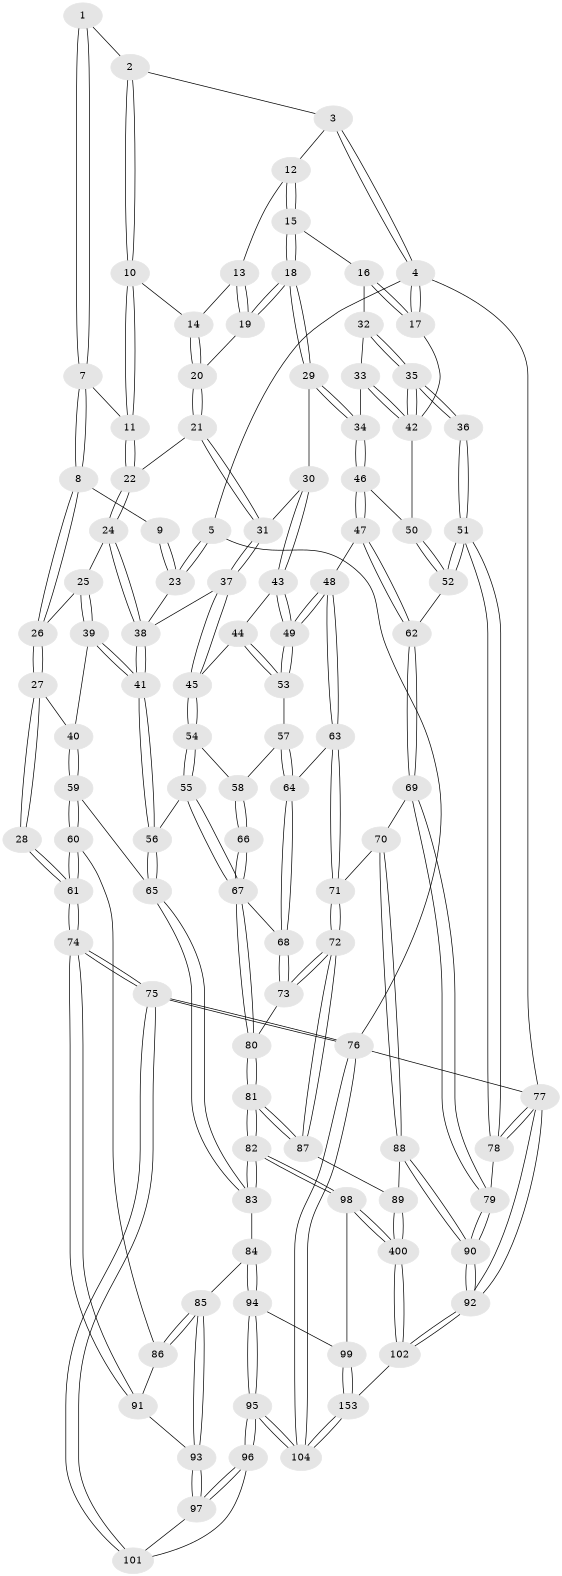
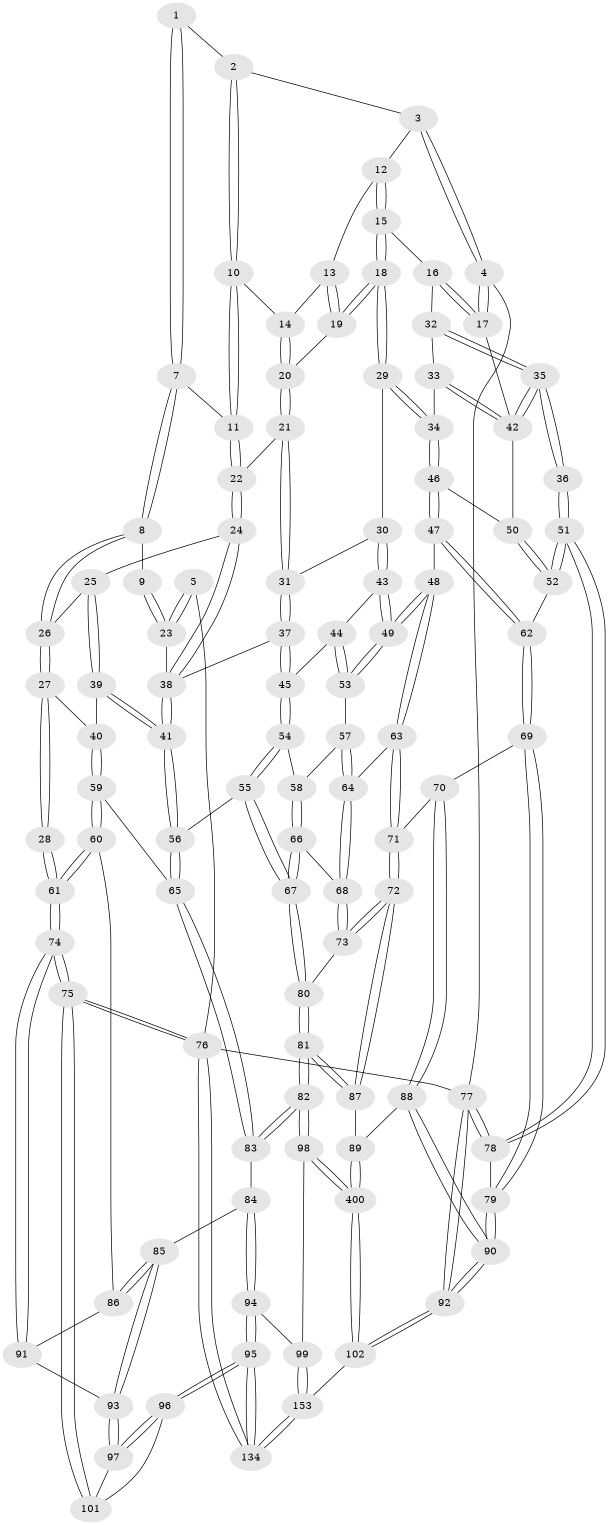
  graph {
    node [color=gray90 style=filled]
    1
    2
    7
    3
    10
    8
    11
    4
    12
    14
    5
    17
    77
    13
    15
    23
    76
    42
    78
    92
    38
-   104
+   104 [label=134]
    9
    26
    22
    27
    20
    24
    19
    16
    18
    21
    32
    29
    33
    35
    36
    51
    30
    34
    31
    37
    25
    28
    61
    39
    41
    40
    59
    74
    43
    46
    44
    49
    45
    50
    47
    52
    54
    56
    65
    60
    53
    57
    55
    58
    48
    62
    63
    69
    64
    71
    79
    67
    66
    80
    83
    68
    86
    91
    75
    70
    72
    73
    84
    81
    88
    90
    89
    87
    101
    93
    102
    82
    98
    n96 [label=400]
    99
    85
    94
    95
    97
    n102 [label=153]
    96
    1 -- 2
    1 -- 7
    1 -- 7
    2 -- 3
    2 -- 10
    2 -- 10
    7 -- 8
    7 -- 8
    7 -- 11
    3 -- 4
    3 -- 4
    3 -- 12
    10 -- 11
    10 -- 11
    10 -- 14
    8 -- 9
    8 -- 26
    8 -- 26
    11 -- 22
    11 -- 22
-   4 -- 5
    4 -- 17
    4 -- 17
    4 -- 77
    12 -- 13
    12 -- 15
    12 -- 15
    14 -- 20
    14 -- 20
    5 -- 23
    5 -- 23
    5 -- 76
    17 -- 42
    77 -- 78
    77 -- 78
    77 -- 92
    77 -- 92
    13 -- 14
    13 -- 19
    13 -- 19
    15 -- 16
    15 -- 18
    15 -- 18
    23 -- 38
    76 -- 77
    76 -- 104
    76 -- 104
    42 -- 50
    78 -- 79
    92 -- 102
    92 -- 102
    38 -- 41
    38 -- 41
    9 -- 23
    9 -- 23
    26 -- 27
    26 -- 27
    22 -- 24
    22 -- 24
    27 -- 28
    27 -- 28
    27 -- 40
    20 -- 21
    20 -- 21
    24 -- 38
    24 -- 38
    24 -- 25
    19 -- 20
    16 -- 17
    16 -- 17
    16 -- 32
    18 -- 19
    18 -- 19
    18 -- 29
    18 -- 29
    21 -- 22
    21 -- 31
    21 -- 31
    32 -- 33
    32 -- 35
    32 -- 35
    29 -- 30
    29 -- 34
    29 -- 34
    33 -- 42
    33 -- 42
    33 -- 34
    35 -- 42
    35 -- 42
    35 -- 36
    35 -- 36
    36 -- 51
    36 -- 51
    51 -- 78
    51 -- 78
    51 -- 52
    51 -- 52
    30 -- 31
    30 -- 43
    30 -- 43
    34 -- 46
    34 -- 46
    31 -- 37
    31 -- 37
    37 -- 38
    37 -- 45
    37 -- 45
    25 -- 26
    25 -- 39
    25 -- 39
    28 -- 61
    28 -- 61
    61 -- 74
    61 -- 74
    39 -- 41
    39 -- 41
    39 -- 40
    41 -- 56
    41 -- 56
    40 -- 59
    40 -- 59
    59 -- 65
    59 -- 60
    59 -- 60
    74 -- 91
    74 -- 91
    74 -- 75
    74 -- 75
    43 -- 44
    43 -- 49
    43 -- 49
    46 -- 50
    46 -- 47
    46 -- 47
    44 -- 45
    44 -- 53
    44 -- 53
    49 -- 53
    49 -- 53
    45 -- 54
    45 -- 54
    50 -- 52
    50 -- 52
    47 -- 48
    47 -- 62
    47 -- 62
    52 -- 62
    54 -- 55
    54 -- 55
    54 -- 58
    56 -- 65
    56 -- 65
    65 -- 83
    65 -- 83
    60 -- 61
    60 -- 61
    60 -- 86
    53 -- 57
    57 -- 58
    57 -- 64
    57 -- 64
    55 -- 56
    55 -- 67
    55 -- 67
    58 -- 66
    58 -- 66
    48 -- 49
    48 -- 49
    48 -- 63
    48 -- 63
    62 -- 69
    62 -- 69
    63 -- 64
    63 -- 71
    63 -- 71
    69 -- 79
    69 -- 79
    69 -- 70
    64 -- 68
    64 -- 68
    71 -- 72
    71 -- 72
    79 -- 90
    79 -- 90
    67 -- 80
    67 -- 80
    66 -- 67
    66 -- 67
-   67 -- 68
+   66 -- 68
    80 -- 81
    80 -- 81
    83 -- 84
    68 -- 73
    68 -- 73
    86 -- 91
    91 -- 93
    75 -- 76
    75 -- 76
    75 -- 101
    75 -- 101
    70 -- 71
    70 -- 88
    70 -- 88
    72 -- 73
    72 -- 73
    72 -- 87
    72 -- 87
    73 -- 80
    84 -- 85
    84 -- 94
    84 -- 94
    81 -- 87
    81 -- 87
    81 -- 82
    81 -- 82
    88 -- 90
    88 -- 90
    88 -- 89
    90 -- 92
    90 -- 92
    89 -- n96
    89 -- n96
    87 -- 89
    93 -- 97
    93 -- 97
    102 -- n102
    82 -- 83
    82 -- 83
    82 -- 98
    82 -- 98
    98 -- n96
    98 -- n96
    98 -- 99
    n96 -- 102
    n96 -- 102
    99 -- n102
    99 -- n102
    85 -- 86
    85 -- 86
    85 -- 93
    85 -- 93
    94 -- 99
    94 -- 95
    94 -- 95
    95 -- 104
    95 -- 104
    95 -- 96
    95 -- 96
    97 -- 101
    n102 -- 104
    n102 -- 104
    96 -- 101
    96 -- 97
    96 -- 97
  }
